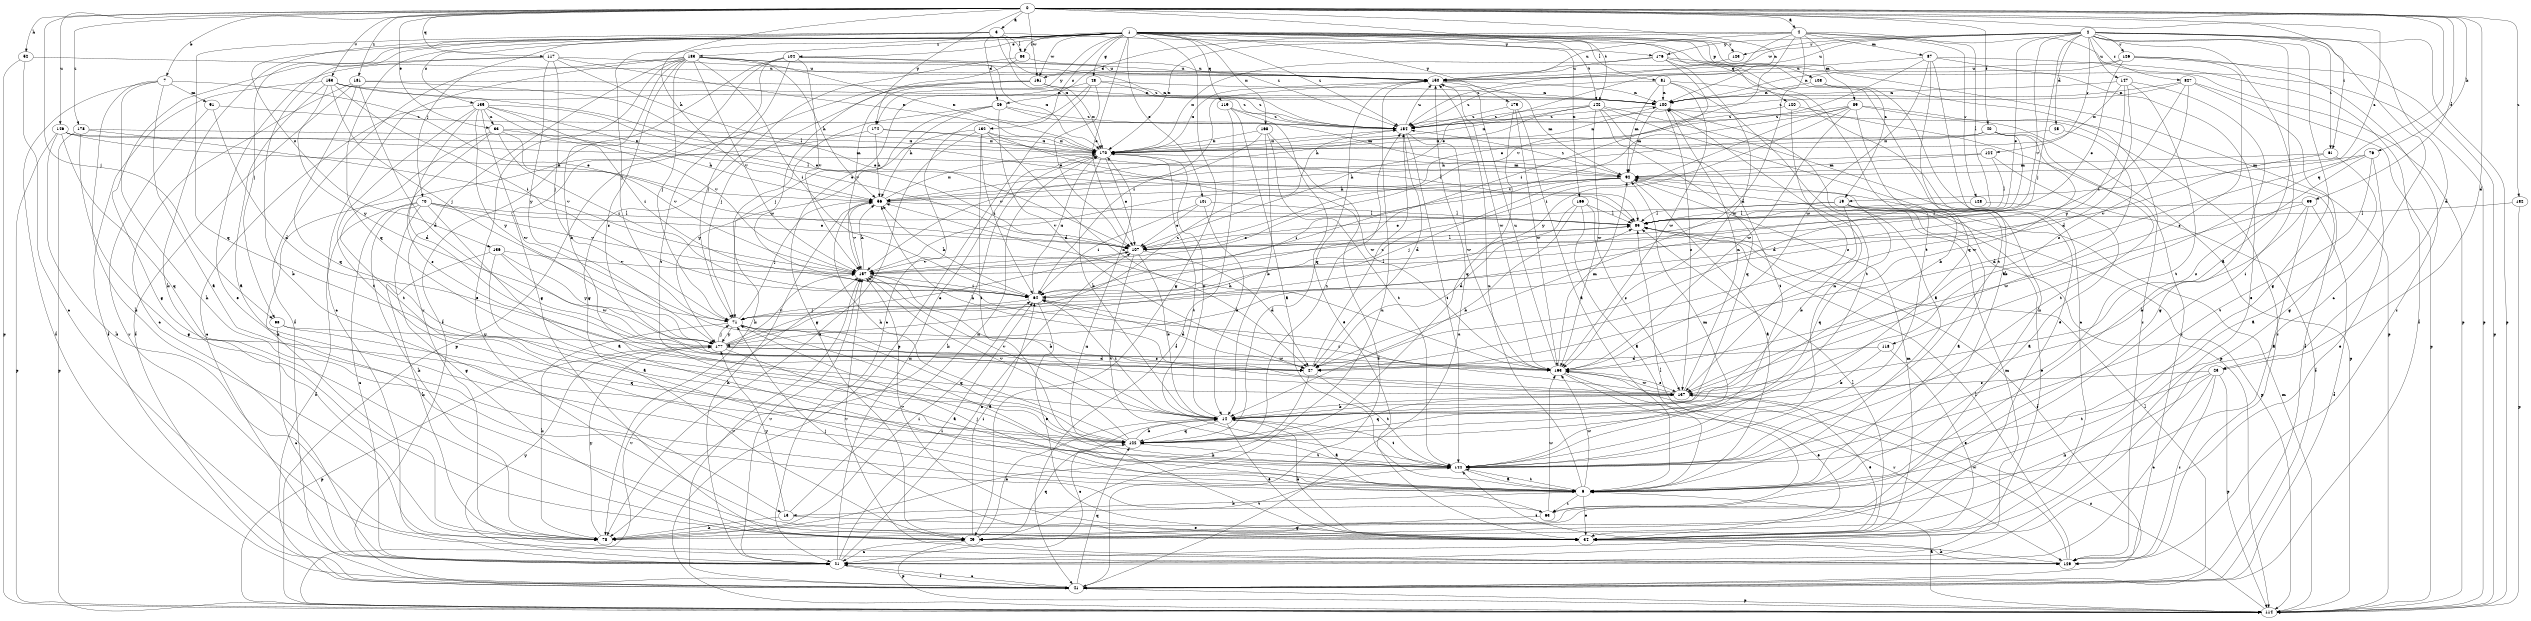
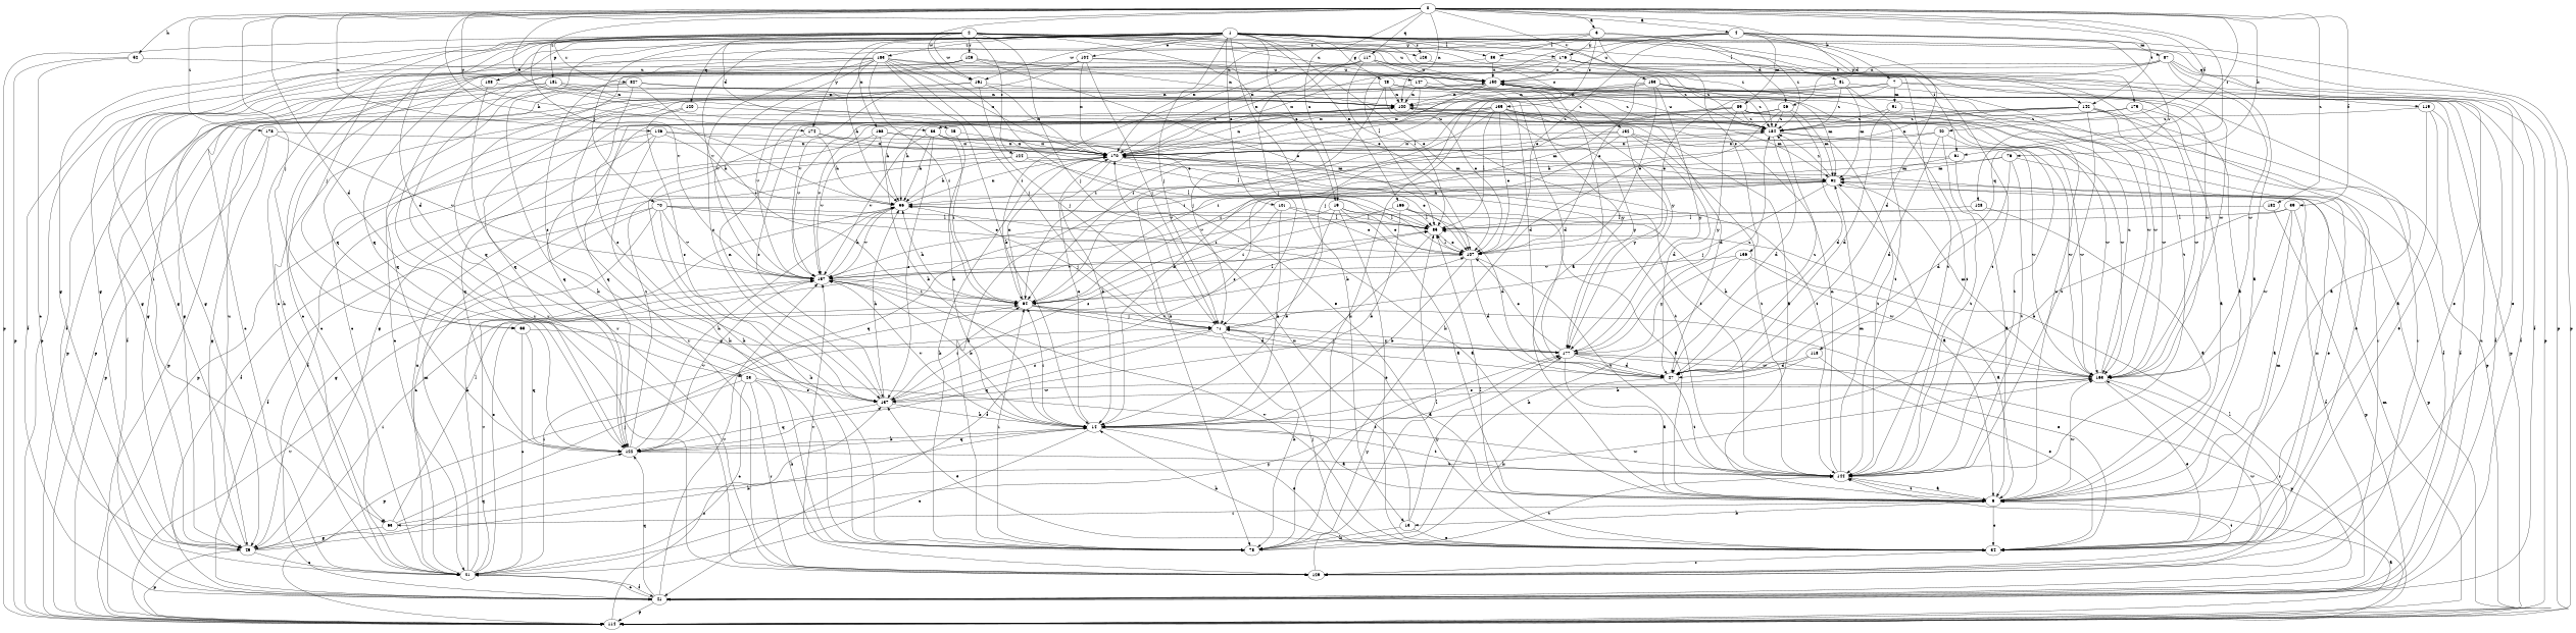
  strict digraph {
    0
    3
    4
    7
    19
    23
    33
    39
    40
    52
    56
    61
    68
    76
    100
    117
    118
    142
    146
    153
    161
    174
    178
    181
    182
    83
    122
    184
    176
    26
    135
    136
    170
    107
    114
    150
    157
    27
    85
    87
    89
    128
    78
    6
    63
    41
    91
    34
    14
    144
    21
    129
    137
    64
    163
    92
    177
    49
    71
    1
    13
    48
    70
    81
    101
    104
    108
    119
    120
    123
    132
    166
    168
    175
    183
    2
    25
    124
    126
    n80 [label=827]
    147
    0 -> 3 [label=a]
    0 -> 4 [label=a]
    0 -> 7 [label=b]
    0 -> 19 [label=c]
    0 -> 23 [label=d]
    0 -> 33 [label=e]
    0 -> 39 [label=f]
    0 -> 40 [label=f]
    0 -> 52 [label=h]
    0 -> 56 [label=h]
    0 -> 61 [label=i]
    0 -> 68 [label=j]
    0 -> 76 [label=k]
    0 -> 100 [label=n]
    0 -> 117 [label=q]
    0 -> 118 [label=q]
    0 -> 142 [label=t]
    0 -> 146 [label=u]
    0 -> 153 [label=v]
    0 -> 161 [label=w]
    0 -> 174 [label=y]
    0 -> 178 [label=z]
    0 -> 181 [label=z]
    0 -> 182 [label=z]
    3 -> 83 [label=l]
    3 -> 122 [label=q]
    3 -> 184 [label=z]
    3 -> 176 [label=y]
    3 -> 26 [label=d]
    3 -> 135 [label=s]
    3 -> 136 [label=s]
    3 -> 170 [label=x]
    4 -> 26 [label=d]
    4 -> 170 [label=x]
    4 -> 107 [label=o]
    4 -> 114 [label=p]
    4 -> 150 [label=u]
    4 -> 157 [label=v]
    4 -> 27 [label=d]
    4 -> 85 [label=l]
    4 -> 87 [label=m]
    4 -> 89 [label=m]
    4 -> 128 [label=r]
    7 -> 107 [label=o]
    7 -> 78 [label=k]
    7 -> 6 [label=a]
    7 -> 63 [label=h]
    7 -> 41 [label=f]
    7 -> 91 [label=m]
    19 -> 122 [label=q]
    19 -> 107 [label=o]
    19 -> 85 [label=l]
    19 -> 6 [label=a]
    19 -> 34 [label=e]
    19 -> 14 [label=b]
    23 -> 114 [label=p]
    23 -> 78 [label=k]
    23 -> 144 [label=t]
    23 -> 21 [label=c]
    23 -> 129 [label=r]
    23 -> 137 [label=s]
    33 -> 56 [label=h]
    33 -> 170 [label=x]
    33 -> 157 [label=v]
    33 -> 144 [label=t]
    33 -> 137 [label=s]
    33 -> 64 [label=i]
    39 -> 85 [label=l]
    39 -> 6 [label=a]
    39 -> 41 [label=f]
    39 -> 14 [label=b]
    39 -> 163 [label=w]
    40 -> 56 [label=h]
    40 -> 170 [label=x]
    40 -> 27 [label=d]
    40 -> 144 [label=t]
    40 -> 163 [label=w]
    52 -> 114 [label=p]
    52 -> 150 [label=u]
    52 -> 21 [label=c]
    56 -> 170 [label=x]
    56 -> 157 [label=v]
    56 -> 85 [label=l]
    61 -> 157 [label=v]
    61 -> 6 [label=a]
    61 -> 92 [label=m]
    68 -> 122 [label=q]
    68 -> 21 [label=c]
    68 -> 177 [label=y]
    76 -> 27 [label=d]
    76 -> 34 [label=e]
    76 -> 144 [label=t]
    76 -> 137 [label=s]
    76 -> 92 [label=m]
    100 -> 184 [label=z]
    100 -> 114 [label=p]
    100 -> 6 [label=a]
    100 -> 137 [label=s]
    100 -> 92 [label=m]
    117 -> 170 [label=x]
    117 -> 150 [label=u]
    117 -> 85 [label=l]
    117 -> 34 [label=e]
    117 -> 177 [label=y]
    117 -> 49 [label=g]
    117 -> 71 [label=j]
    118 -> 27 [label=d]
    118 -> 34 [label=e]
    118 -> 14 [label=b]
    142 -> 56 [label=h]
    142 -> 122 [label=q]
    142 -> 184 [label=z]
    142 -> 170 [label=x]
    142 -> 114 [label=p]
    142 -> 34 [label=e]
    142 -> 144 [label=t]
    142 -> 163 [label=w]
    146 -> 56 [label=h]
    146 -> 122 [label=q]
    146 -> 170 [label=x]
    146 -> 114 [label=p]
    146 -> 78 [label=k]
    146 -> 92 [label=m]
    153 -> 100 [label=n]
    153 -> 184 [label=z]
    153 -> 107 [label=o]
    153 -> 6 [label=a]
    153 -> 41 [label=f]
    153 -> 64 [label=i]
    153 -> 177 [label=y]
    153 -> 71 [label=j]
    161 -> 100 [label=n]
    161 -> 170 [label=x]
    161 -> 114 [label=p]
    161 -> 157 [label=v]
    161 -> 71 [label=j]
    174 -> 56 [label=h]
    174 -> 170 [label=x]
    174 -> 85 [label=l]
    174 -> 78 [label=k]
    178 -> 170 [label=x]
    178 -> 114 [label=p]
    178 -> 157 [label=v]
    178 -> 49 [label=g]
    181 -> 100 [label=n]
    181 -> 122 [label=q]
    181 -> 107 [label=o]
    181 -> 27 [label=d]
    181 -> 41 [label=f]
    181 -> 21 [label=c]
    182 -> 114 [label=p]
    182 -> 85 [label=l]
    83 -> 150 [label=u]
    83 -> 163 [label=w]
    83 -> 49 [label=g]
    122 -> 56 [label=h]
    122 -> 184 [label=z]
    122 -> 157 [label=v]
    122 -> 14 [label=b]
    122 -> 144 [label=t]
    184 -> 170 [label=x]
    184 -> 150 [label=u]
    184 -> 27 [label=d]
    184 -> 144 [label=t]
    184 -> 163 [label=w]
    176 -> 170 [label=x]
    176 -> 114 [label=p]
    176 -> 150 [label=u]
    176 -> 144 [label=t]
    176 -> 64 [label=i]
    176 -> 163 [label=w]
    26 -> 56 [label=h]
    26 -> 184 [label=z]
    26 -> 27 [label=d]
    26 -> 78 [label=k]
    26 -> 92 [label=m]
    26 -> 49 [label=g]
    135 -> 33 [label=u]
    135 -> 107 [label=o]
    135 -> 157 [label=v]
    135 -> 27 [label=d]
    135 -> 85 [label=l]
    135 -> 144 [label=t]
    135 -> 21 [label=c]
    135 -> 64 [label=i]
    135 -> 163 [label=w]
    135 -> 177 [label=y]
    136 -> 157 [label=v]
    136 -> 78 [label=k]
    136 -> 6 [label=a]
    136 -> 163 [label=w]
    136 -> 177 [label=y]
    170 -> 100 [label=n]
    170 -> 107 [label=o]
    170 -> 78 [label=k]
    170 -> 14 [label=b]
    170 -> 144 [label=t]
    170 -> 92 [label=m]
    107 -> 157 [label=v]
    107 -> 27 [label=d]
    107 -> 85 [label=l]
    107 -> 14 [label=b]
    107 -> 144 [label=t]
    114 -> 157 [label=v]
    114 -> 6 [label=a]
    114 -> 137 [label=s]
    114 -> 92 [label=m]
    150 -> 100 [label=n]
    150 -> 122 [label=q]
    150 -> 170 [label=x]
    150 -> 64 [label=i]
    150 -> 163 [label=w]
    150 -> 92 [label=m]
    157 -> 56 [label=h]
    157 -> 14 [label=b]
    157 -> 64 [label=i]
    27 -> 184 [label=z]
    27 -> 78 [label=k]
    27 -> 144 [label=t]
    85 -> 107 [label=o]
    85 -> 41 [label=f]
    87 -> 122 [label=q]
    87 -> 107 [label=o]
    87 -> 150 [label=u]
    87 -> 6 [label=a]
    87 -> 41 [label=f]
    87 -> 34 [label=e]
    87 -> 163 [label=w]
    89 -> 184 [label=z]
    89 -> 157 [label=v]
    89 -> 41 [label=f]
    89 -> 14 [label=b]
    89 -> 129 [label=r]
    89 -> 64 [label=i]
    89 -> 163 [label=w]
    89 -> 177 [label=y]
    128 -> 85 [label=l]
    128 -> 6 [label=a]
    78 -> 144 [label=t]
    78 -> 64 [label=i]
    78 -> 177 [label=y]
    6 -> 150 [label=u]
    6 -> 63 [label=i]
    6 -> 34 [label=e]
    6 -> 144 [label=t]
    6 -> 163 [label=w]
    6 -> 13 [label=b]
    63 -> 85 [label=l]
    63 -> 163 [label=w]
    63 -> 49 [label=g]
    63 -> 71 [label=j]
    41 -> 122 [label=q]
    41 -> 114 [label=p]
    41 -> 150 [label=u]
    41 -> 157 [label=v]
    41 -> 85 [label=l]
    41 -> 21 [label=c]
    91 -> 184 [label=z]
    91 -> 27 [label=d]
    91 -> 129 [label=r]
    34 -> 170 [label=x]
    34 -> 157 [label=v]
    34 -> 85 [label=l]
    34 -> 14 [label=b]
-   34 -> 129 [label=k]
+   34 -> 129 [label=r]
    34 -> 92 [label=m]
    34 -> 71 [label=j]
    14 -> 122 [label=q]
    14 -> 170 [label=x]
    14 -> 157 [label=v]
    14 -> 6 [label=a]
    14 -> 34 [label=e]
    14 -> 144 [label=t]
    14 -> 21 [label=c]
    14 -> 64 [label=i]
    144 -> 100 [label=n]
    144 -> 6 [label=a]
    144 -> 92 [label=m]
    21 -> 56 [label=h]
    21 -> 170 [label=x]
    21 -> 107 [label=o]
    21 -> 157 [label=v]
    21 -> 41 [label=f]
    21 -> 64 [label=i]
    21 -> 92 [label=m]
    21 -> 177 [label=y]
    129 -> 157 [label=v]
    129 -> 85 [label=l]
    129 -> 144 [label=t]
    129 -> 163 [label=w]
    137 -> 56 [label=h]
    137 -> 100 [label=n]
    137 -> 122 [label=q]
-   137 -> 34 [label=e]
+   34 -> 137 [label=e]
    137 -> 14 [label=b]
    137 -> 64 [label=i]
    137 -> 163 [label=w]
    64 -> 56 [label=h]
    64 -> 170 [label=x]
    64 -> 27 [label=d]
    64 -> 85 [label=l]
    64 -> 34 [label=e]
    64 -> 71 [label=j]
    163 -> 56 [label=h]
    163 -> 150 [label=u]
    163 -> 34 [label=e]
    163 -> 129 [label=r]
    163 -> 137 [label=s]
    163 -> 92 [label=m]
    92 -> 56 [label=h]
    92 -> 184 [label=z]
    92 -> 114 [label=p]
    92 -> 157 [label=v]
    92 -> 6 [label=a]
    92 -> 64 [label=i]
    92 -> 71 [label=j]
    177 -> 184 [label=z]
    177 -> 107 [label=o]
    177 -> 114 [label=p]
    177 -> 157 [label=v]
    177 -> 27 [label=d]
    177 -> 6 [label=a]
    177 -> 163 [label=w]
    177 -> 71 [label=j]
    49 -> 122 [label=q]
    49 -> 114 [label=p]
    49 -> 150 [label=u]
    49 -> 14 [label=b]
    49 -> 21 [label=c]
    49 -> 64 [label=i]
    71 -> 56 [label=j]
    71 -> 122 [label=q]
    71 -> 78 [label=k]
    71 -> 6 [label=a]
    71 -> 137 [label=s]
    71 -> 177 [label=y]
    1 -> 19 [label=c]
    1 -> 68 [label=j]
    1 -> 142 [label=t]
    1 -> 161 [label=w]
    1 -> 174 [label=y]
    1 -> 83 [label=l]
    1 -> 122 [label=q]
    1 -> 184 [label=z]
    1 -> 107 [label=o]
    1 -> 114 [label=p]
    1 -> 78 [label=k]
    1 -> 144 [label=t]
    1 -> 49 [label=g]
    1 -> 71 [label=j]
    1 -> 13 [label=b]
    1 -> 48 [label=g]
    1 -> 70 [label=j]
    1 -> 81 [label=l]
    1 -> 101 [label=o]
    1 -> 104 [label=o]
    1 -> 108 [label=p]
    1 -> 119 [label=q]
    1 -> 120 [label=q]
    1 -> 123 [label=r]
    1 -> 132 [label=s]
    1 -> 166 [label=x]
    1 -> 168 [label=x]
    1 -> 175 [label=y]
    1 -> 183 [label=z]
    13 -> 170 [label=x]
    13 -> 78 [label=k]
    13 -> 34 [label=e]
    13 -> 177 [label=y]
    48 -> 100 [label=n]
    48 -> 184 [label=z]
    48 -> 107 [label=o]
    48 -> 114 [label=p]
    48 -> 21 [label=c]
    48 -> 71 [label=j]
    70 -> 107 [label=o]
    70 -> 157 [label=v]
    70 -> 85 [label=l]
    70 -> 78 [label=k]
    70 -> 6 [label=a]
    70 -> 41 [label=f]
    70 -> 21 [label=c]
    70 -> 49 [label=g]
    81 -> 100 [label=n]
    81 -> 184 [label=z]
    81 -> 78 [label=k]
    81 -> 144 [label=t]
    81 -> 163 [label=w]
    81 -> 92 [label=m]
    101 -> 107 [label=o]
    101 -> 85 [label=l]
    101 -> 14 [label=b]
    101 -> 64 [label=i]
    104 -> 170 [label=x]
    104 -> 150 [label=u]
    104 -> 157 [label=v]
    104 -> 41 [label=f]
    104 -> 144 [label=t]
    104 -> 49 [label=g]
    104 -> 71 [label=j]
    108 -> 100 [label=n]
    108 -> 21 [label=c]
    108 -> 129 [label=r]
    119 -> 184 [label=z]
    119 -> 6 [label=a]
    119 -> 41 [label=f]
    119 -> 34 [label=e]
    120 -> 184 [label=z]
    120 -> 129 [label=r]
    120 -> 137 [label=s]
    123 -> 184 [label=z]
    132 -> 170 [label=x]
    132 -> 27 [label=d]
    132 -> 78 [label=k]
    132 -> 144 [label=t]
    132 -> 64 [label=i]
    132 -> 163 [label=w]
    132 -> 177 [label=y]
    166 -> 27 [label=d]
    166 -> 85 [label=l]
    166 -> 6 [label=a]
    166 -> 14 [label=b]
    166 -> 137 [label=s]
    168 -> 170 [label=x]
    168 -> 157 [label=v]
    168 -> 41 [label=f]
    168 -> 14 [label=b]
    168 -> 144 [label=t]
    175 -> 122 [label=q]
    175 -> 184 [label=z]
    175 -> 6 [label=a]
    175 -> 163 [label=w]
    183 -> 56 [label=h]
    183 -> 184 [label=z]
    183 -> 170 [label=x]
    183 -> 150 [label=u]
    183 -> 157 [label=v]
    183 -> 41 [label=f]
    183 -> 34 [label=e]
    183 -> 14 [label=b]
    183 -> 21 [label=c]
    183 -> 129 [label=r]
    183 -> 137 [label=s]
    183 -> 64 [label=i]
    183 -> 71 [label=j]
    2 -> 23 [label=d]
    2 -> 61 [label=i]
    2 -> 161 [label=w]
    2 -> 176 [label=y]
    2 -> 107 [label=o]
    2 -> 114 [label=p]
    2 -> 150 [label=u]
    2 -> 157 [label=v]
    2 -> 6 [label=a]
    2 -> 63 [label=i]
    2 -> 21 [label=c]
    2 -> 49 [label=g]
    2 -> 71 [label=j]
    2 -> 123 [label=r]
    2 -> 25 [label=d]
    2 -> 124 [label=r]
    2 -> 126 [label=r]
    2 -> n80 [label=r]
    2 -> 147 [label=u]
    25 -> 170 [label=x]
    25 -> 14 [label=b]
    124 -> 56 [label=h]
    124 -> 85 [label=l]
    124 -> 41 [label=f]
    124 -> 92 [label=m]
    126 -> 100 [label=n]
    126 -> 107 [label=o]
    126 -> 114 [label=p]
    126 -> 150 [label=u]
    126 -> 129 [label=r]
    126 -> 137 [label=s]
    n80 -> 100 [label=n]
    n80 -> 184 [label=z]
    n80 -> 114 [label=p]
    n80 -> 137 [label=s]
    n80 -> 64 [label=i]
    n80 -> 49 [label=g]
    147 -> 100 [label=n]
    147 -> 170 [label=x]
    147 -> 27 [label=d]
    147 -> 144 [label=t]
    147 -> 177 [label=y]
    147 -> 49 [label=g]
  }
